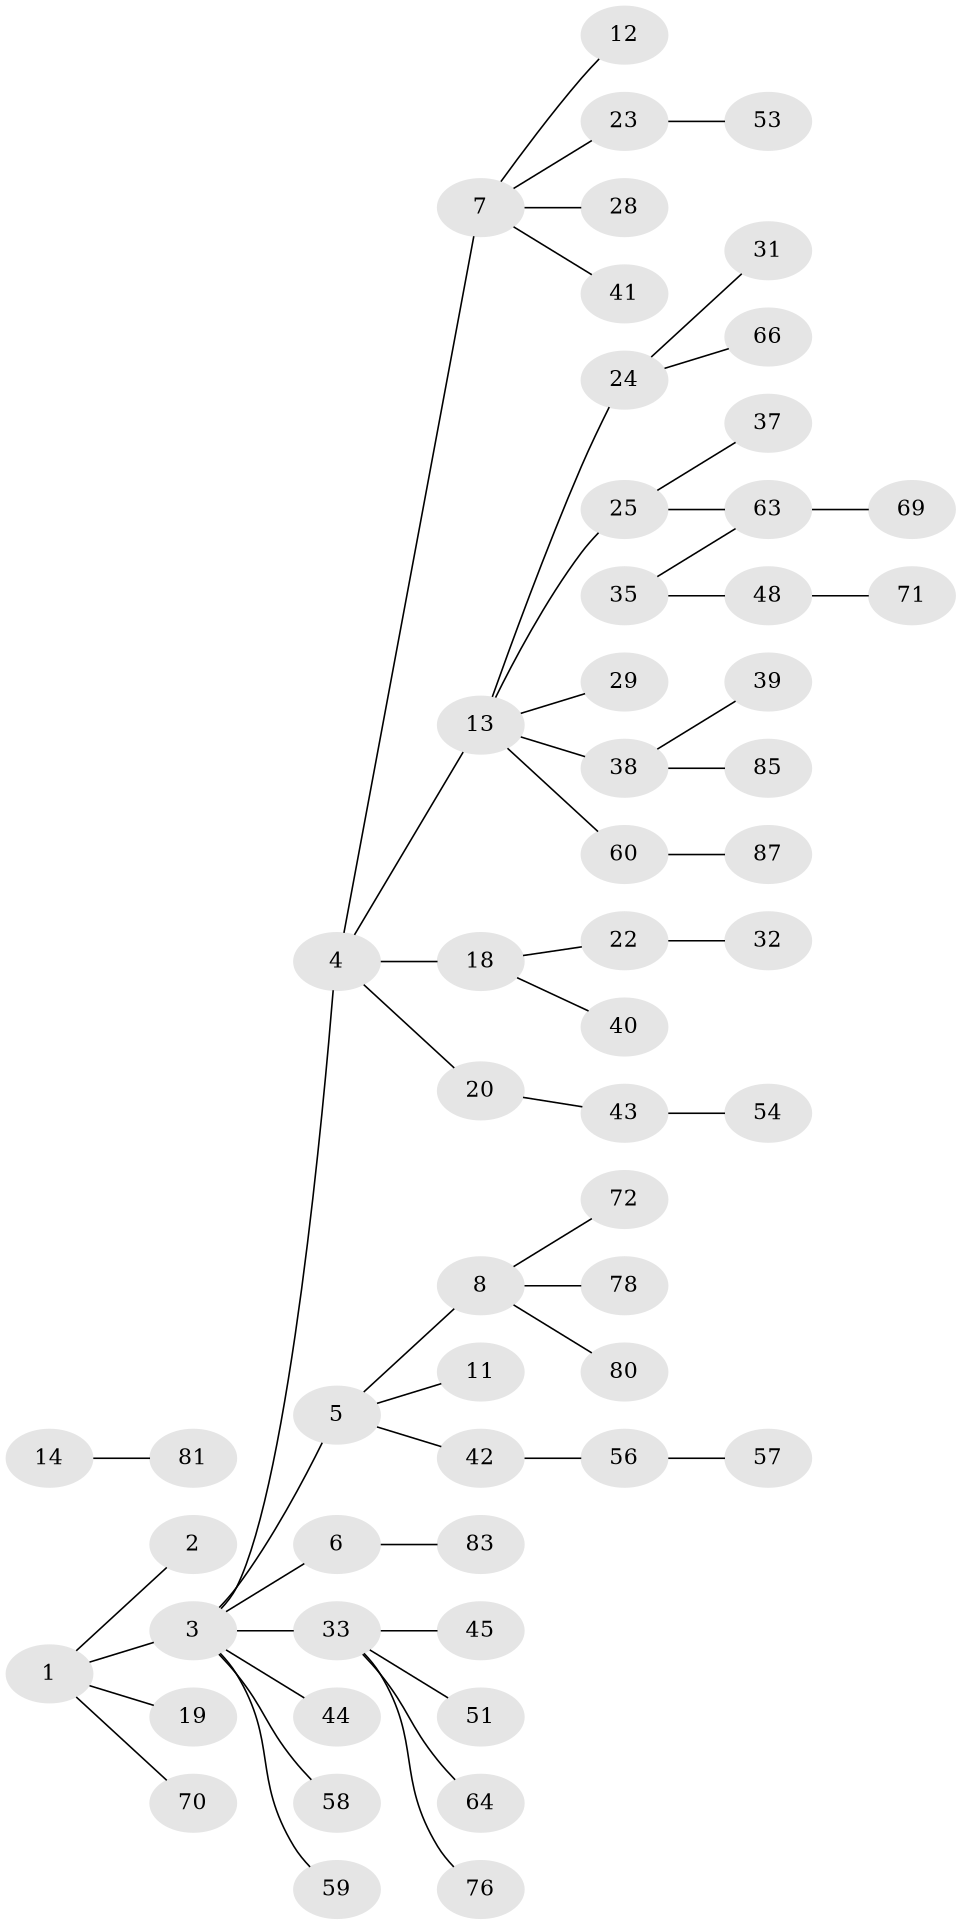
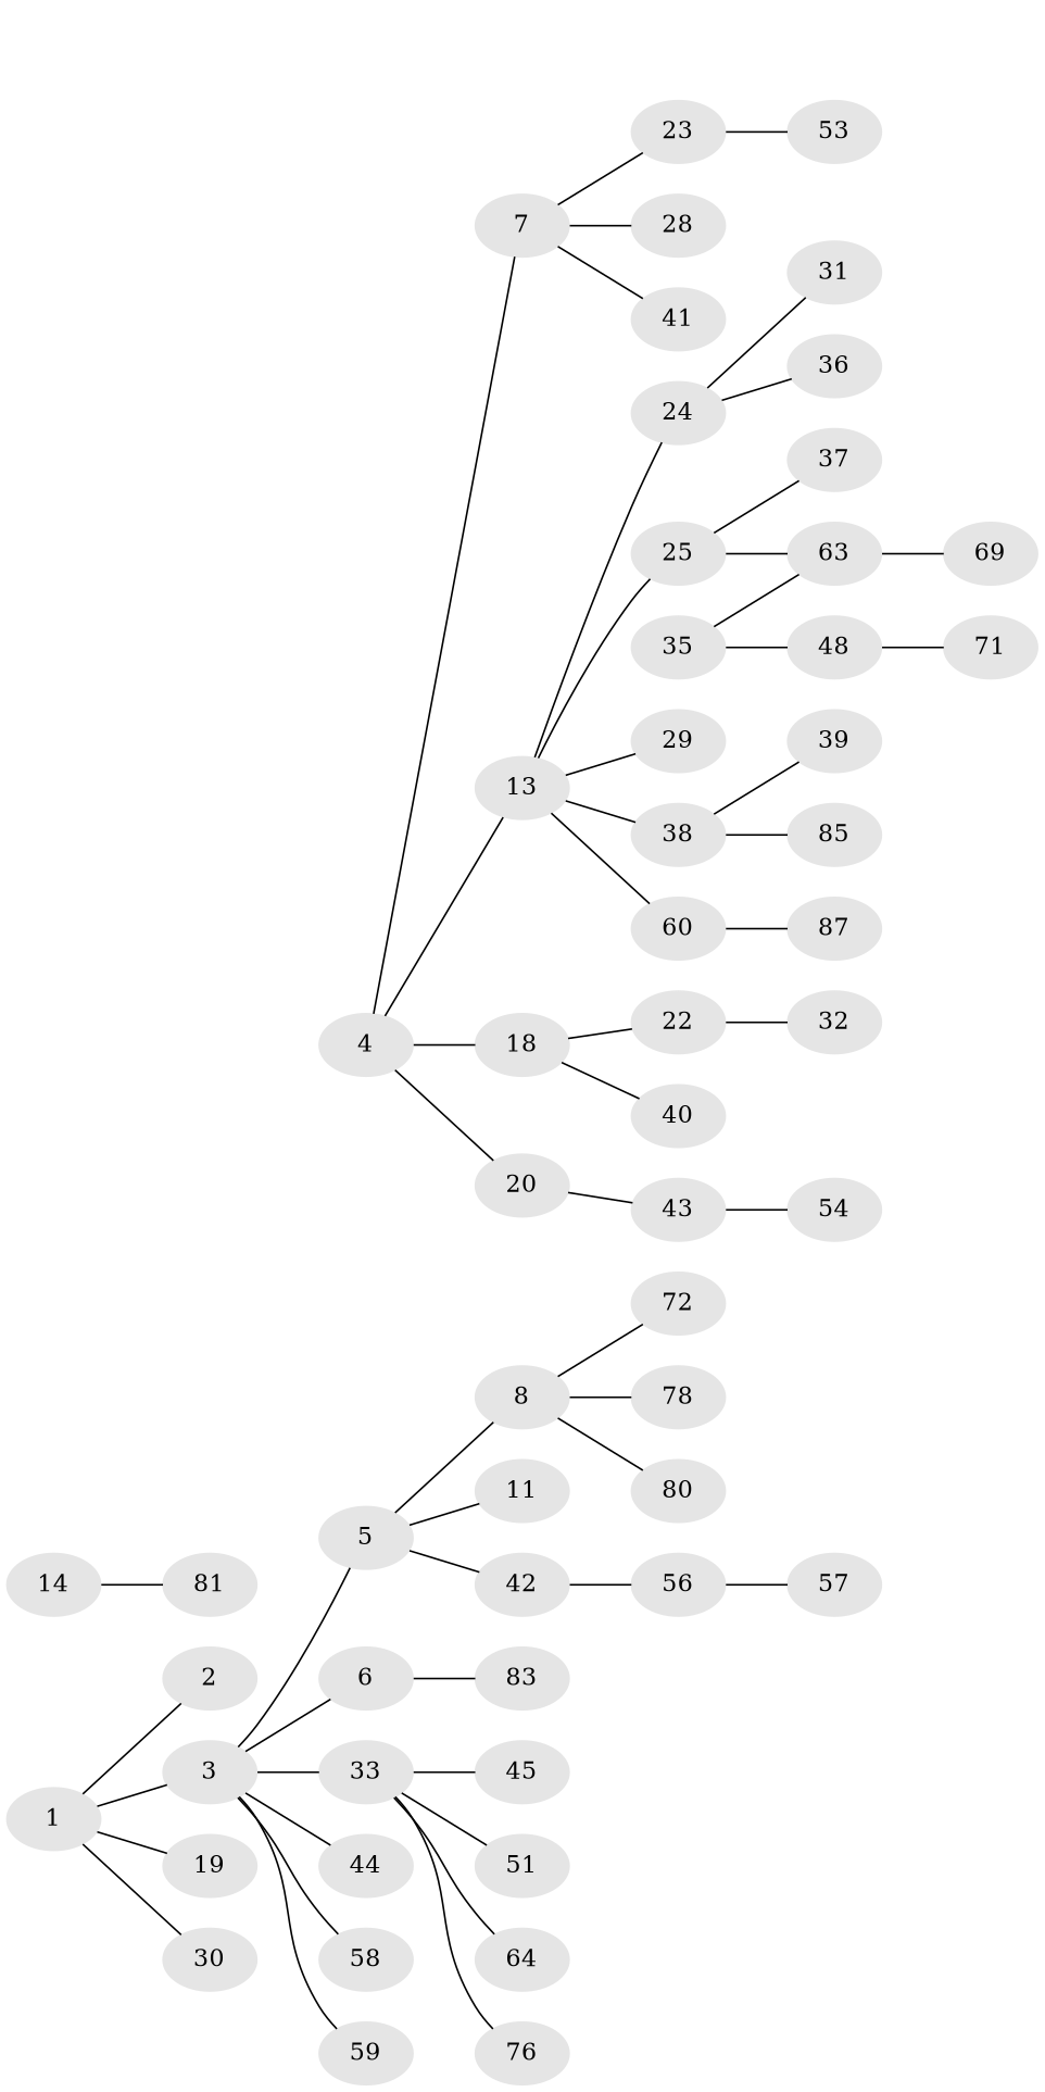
  graph {
    rankdir=LR
    node [color=gray90 style=filled]
    1 [super="+10"]
    2
    3 [super="+15"]
    19
-   70 [super="+75"]
+   70 [super="+75" label=30]
    4 [super="+16"]
    5 [super="+26"]
    6 [super="+30"]
    33 [super="+65"]
    44
    58
    59 [super="+68"]
    7 [super="+9"]
    13 [super="+17"]
    18 [super="+21"]
    20 [super="+34"]
    8 [super="+61"]
    11
    42 [super="+55"]
    83
    45
    51
    64
    76 [super="+82"]
-   12 [super="+66"]
    23 [super="+27"]
    28 [super="+46"]
    41 [super="+88"]
    24
    25 [super="+52"]
    29
    38 [super="+47"]
    60 [super="+62"]
    22 [super="+73"]
    40
    43 [super="+49"]
    72
    78
    80
    56 [super="+84"]
    81 [super="+86"]
    14
    53 [super="+79"]
    31
-   36 [label=66]
+   36
    37
    63
    39
    85
    87
    32 [super="+50"]
    54
    35 [super="+77"]
    48 [super="+74"]
    71
    69
    57
    1 -- 2
    1 -- 3
    1 -- 19
    1 -- 70
-   3 -- 4
    3 -- 5
    3 -- 6
    3 -- 33
    3 -- 44
    3 -- 58
    3 -- 59
    4 -- 7
    4 -- 13
    4 -- 18
    4 -- 20
    5 -- 8
    5 -- 11
    5 -- 42
    6 -- 83
    33 -- 45
    33 -- 51
    33 -- 64
    33 -- 76
-   7 -- 12
    7 -- 23
    7 -- 28
    7 -- 41
    13 -- 24
    13 -- 25
    13 -- 29
    13 -- 38
    13 -- 60
    18 -- 22
    18 -- 40
    20 -- 43
    8 -- 72
    8 -- 78
    8 -- 80
    42 -- 56
    23 -- 53
    24 -- 31
    24 -- 36
    25 -- 37
    25 -- 63 [weight=2]
    38 -- 39
    38 -- 85
    60 -- 87
    22 -- 32
    43 -- 54
    56 -- 57
    14 -- 81
    63 -- 69
    35 -- 63
    35 -- 48
    48 -- 71
  }
